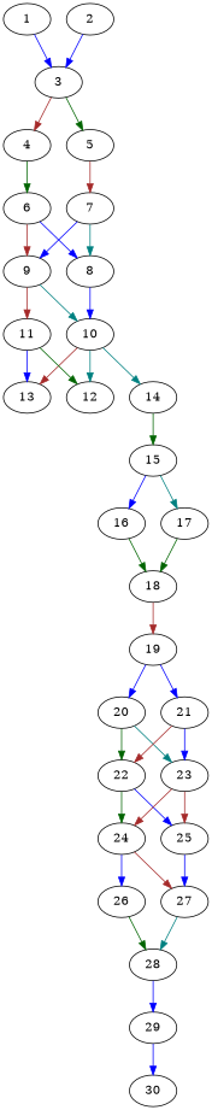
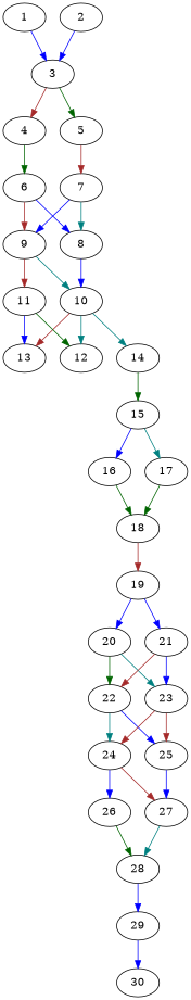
  digraph {
    node [alpha=0.06 expect_size=40657920]
    edge [color=blue]
    1 [alpha=0.18 expect_size=9014272]
    3 [alpha=0.04 expect_size=9661440]
    4 [alpha=0.03 expect_size=23517184]
    5 [alpha=0.00 expect_size=7105536]
    6 [alpha=0.17]
    7 [alpha=0.18 expect_size=28375040]
    2 [alpha=0.13 expect_size=31886336]
    8 [expect_size=15595520]
    9
    10 [alpha=0.10 expect_size=33216512]
    11 [alpha=0.09 expect_size=35617792]
    12 [alpha=0.20 expect_size=30025728]
    13 [alpha=0.12 expect_size=14052352]
    14 [alpha=0.12 expect_size=22682624]
    15 [alpha=0.19 expect_size=29357056]
    16 [alpha=0.04 expect_size=29898752]
    17 [alpha=0.16 expect_size=23548928]
    18 [alpha=0.10 expect_size=19613696]
    19 [alpha=0.17 expect_size=34786304]
    20 [alpha=0.08 expect_size=48608256]
    21 [alpha=0.01 expect_size=26080256]
    22 [expect_size=47678464]
    23 [alpha=0.12 expect_size=47537152]
    24 [expect_size=28221440]
    25 [alpha=0.01 expect_size=9776128]
    26 [alpha=0.11 expect_size=6707200]
    27 [alpha=0.10 expect_size=16241664]
    28 [alpha=0.14 expect_size=6064128]
    29 [alpha=0.14 expect_size=29188096]
    30 [alpha=0.04 expect_size=21289984]
    1 -> 3
    3 -> 4 [color=brown]
    3 -> 5 [color=darkgreen]
    4 -> 6 [color=darkgreen]
    5 -> 7 [color=brown]
    6 -> 8
    6 -> 9 [color=brown]
    7 -> 8 [color=teal]
    7 -> 9
    2 -> 3
    8 -> 10
    9 -> 10 [color=teal]
    9 -> 11 [color=brown]
    10 -> 12 [color=teal]
    10 -> 13 [color=brown]
    10 -> 14 [color=teal]
    11 -> 12 [color=darkgreen]
    11 -> 13
    14 -> 15 [color=darkgreen]
    15 -> 16
    15 -> 17 [color=teal]
    16 -> 18 [color=darkgreen]
    17 -> 18 [color=darkgreen]
    18 -> 19 [color=brown]
    19 -> 20
    19 -> 21
    20 -> 22 [color=darkgreen]
    20 -> 23 [color=teal]
    21 -> 22 [color=brown]
    21 -> 23
-   22 -> 24 [color=darkgreen]
+   22 -> 24 [color=teal]
    22 -> 25
    23 -> 24 [color=brown]
    23 -> 25 [color=brown]
    24 -> 26
    24 -> 27 [color=brown]
    25 -> 27
    26 -> 28 [color=darkgreen]
    27 -> 28 [color=teal]
    28 -> 29
    29 -> 30
  }
